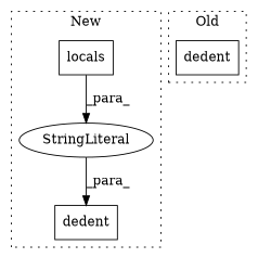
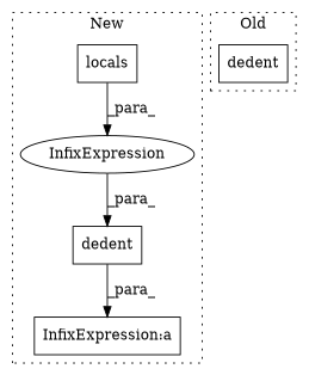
  digraph {
    node [a=32 l="7,1" shape=box]
    n1 [l=8 label=locals s=69105]
+   n2 [a=27 l=3 label="InfixExpression:a" s=69102]
    n3 [label=dedent s="68578,69101"]
-   n4 [a=45 l=516 label=StringLiteral s=68585 shape=ellipse]
+   n4 [a=45 l=516 label=InfixExpression s=68585 shape=ellipse]
    n5 [label=dedent s="68381,68881"]
    subgraph cluster_1 {
      label=New
      style=dotted
      n1
+     n2
      n3
      n4
    }
    subgraph cluster_2 {
      label=Old
      style=dotted
      n5
    }
    n1 -> n4 [label=_para_]
+   n3 -> n2 [label=_para_]
    n4 -> n3 [label=_para_]
  }
